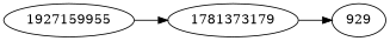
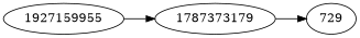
  strict digraph {
    rankdir=LR
    n1 [label=1927159955]
-   1781373179
-   929
+   1781373179 [label=1787373179]
+   929 [label=729]
    n1 -> 1781373179
    1781373179 -> 929
  }
